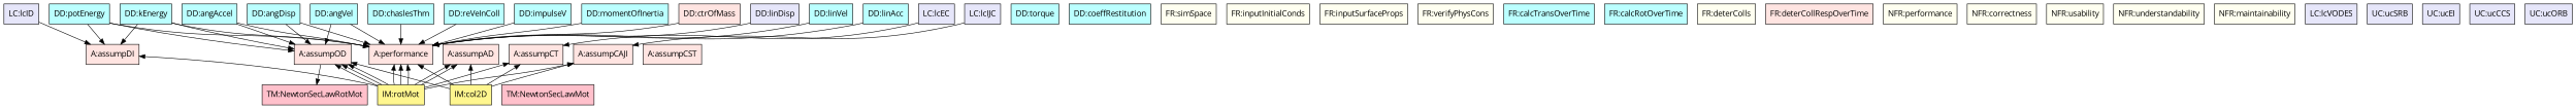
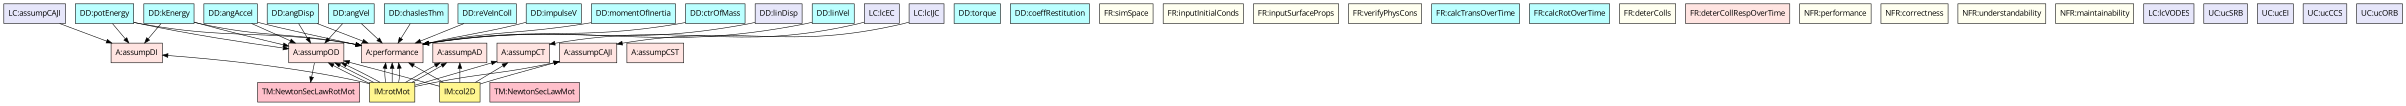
  digraph {
    fontname="Open Sans"
    node [color=black fillcolor=paleturquoise1 fontname="Open Sans" shape=box style=filled]
    edge [fontname="Open Sans"]
    n1 [fillcolor=mistyrose label="A:performance"]
    n2 [fillcolor=mistyrose label="A:assumpOD"]
    n3 [fillcolor=mistyrose label="A:assumpDI"]
    n4 [fillcolor=mistyrose label="A:assumpAD"]
    n5 [fillcolor=mistyrose label="A:assumpCT"]
    n6 [fillcolor=mistyrose label="A:assumpCAJI"]
    n7 [fillcolor=mistyrose label="A:assumpCST"]
-   n8 [fillcolor=mistyrose label="DD:ctrOfMass"]
+   n8 [label="DD:ctrOfMass"]
    n9 [fillcolor=lavender label="DD:linDisp"]
    n10 [label="DD:linVel"]
-   n11 [label="DD:linAcc"]
    n12 [label="DD:angDisp"]
    n13 [label="DD:angVel"]
    n14 [label="DD:angAccel"]
    n15 [label="DD:chaslesThm"]
    n16 [label="DD:kEnergy"]
    n17 [label="DD:reVeInColl"]
    n18 [label="DD:impulseV"]
    n19 [label="DD:potEnergy"]
    n20 [label="DD:momentOfInertia"]
    n21 [label="DD:torque"]
    n22 [label="DD:coeffRestitution"]
    n23 [fillcolor=pink label="TM:NewtonSecLawRotMot"]
    n24 [fillcolor=khaki1 label="IM:rotMot"]
    n25 [fillcolor=pink label="TM:NewtonSecLawMot"]
    n26 [fillcolor=khaki1 label="IM:col2D"]
    n27 [fillcolor=ivory label="FR:simSpace"]
    n28 [fillcolor=ivory label="FR:inputInitialConds"]
    n29 [fillcolor=ivory label="FR:inputSurfaceProps"]
    n30 [fillcolor=ivory label="FR:verifyPhysCons"]
    n31 [label="FR:calcTransOverTime"]
    n32 [label="FR:calcRotOverTime"]
    n33 [fillcolor=ivory label="FR:deterColls"]
    n34 [fillcolor=mistyrose label="FR:deterCollRespOverTime"]
    n35 [fillcolor=ivory label="NFR:performance"]
    n36 [fillcolor=ivory label="NFR:correctness"]
-   n37 [fillcolor=ivory label="NFR:usability"]
    n38 [fillcolor=ivory label="NFR:understandability"]
    n39 [fillcolor=ivory label="NFR:maintainability"]
    n40 [fillcolor=lavender label="LC:lcEC"]
-   n41 [fillcolor=lavender label="LC:lcID"]
+   n41 [fillcolor=lavender label="LC:assumpCAJI"]
    n42 [fillcolor=lavender label="LC:lcIJC"]
    n43 [fillcolor=lavender label="LC:lcVODES"]
    n44 [fillcolor=lavender label="UC:ucSRB"]
    n45 [fillcolor=lavender label="UC:ucEI"]
    n46 [fillcolor=lavender label="UC:ucCCS"]
    n47 [fillcolor=lavender label="UC:ucORB"]
    subgraph sub_1 {
      rank=same
      n1
      n2
      n3
      n4
      n5
      n6
      n7
    }
    subgraph sub_2 {
      rank=same
      n8
      n9
      n10
-     n11
      n12
      n13
      n14
      n15
      n16
      n17
      n18
      n19
      n20
      n21
      n22
    }
    subgraph sub_3 {
      rank=same
      n23
      n24
      n25
    }
    subgraph sub_4 {
      rank=same
      n24
    }
    subgraph sub_5 {
      rank=same
      n24
      n26
    }
    subgraph sub_6 {
      rank=same
      n27
      n28
      n29
      n30
      n31
      n32
      n33
      n34
      n35
      n36
-     n37
      n38
      n39
    }
    subgraph sub_7 {
      rank=same
      n40
      n41
      n42
      n43
      n44
      n45
      n46
      n47
    }
    n2 -> n23
    n8 -> n1
    n9 -> n1
    n10 -> n1
-   n11 -> n1
    n12 -> n1
    n12 -> n2
    n13 -> n1
    n13 -> n2
    n14 -> n1
    n14 -> n2
    n15 -> n1
    n16 -> n1
    n16 -> n2
    n16 -> n3
    n17 -> n1
    n18 -> n1
    n19 -> n1
    n19 -> n2
    n19 -> n3
    n20 -> n1
    n24 -> n1 [tailport=impulseS]
    n24 -> n1 [tailport=accj]
    n24 -> n1 [tailport=angAccj]
    n24 -> n2 [tailport=impulseS]
    n24 -> n2 [tailport=accj]
    n24 -> n2 [tailport=angAccj]
    n24 -> n3 [tailport=accj]
    n24 -> n4 [tailport=impulseS]
    n24 -> n4 [tailport=angAccj]
    n24 -> n5 [tailport=impulseS]
    n24 -> n6 [tailport=accj]
    n26 -> n1
    n26 -> n2
    n26 -> n4
    n26 -> n5
    n26 -> n6
    n40 -> n5
    n41 -> n3
    n42 -> n6
  }
